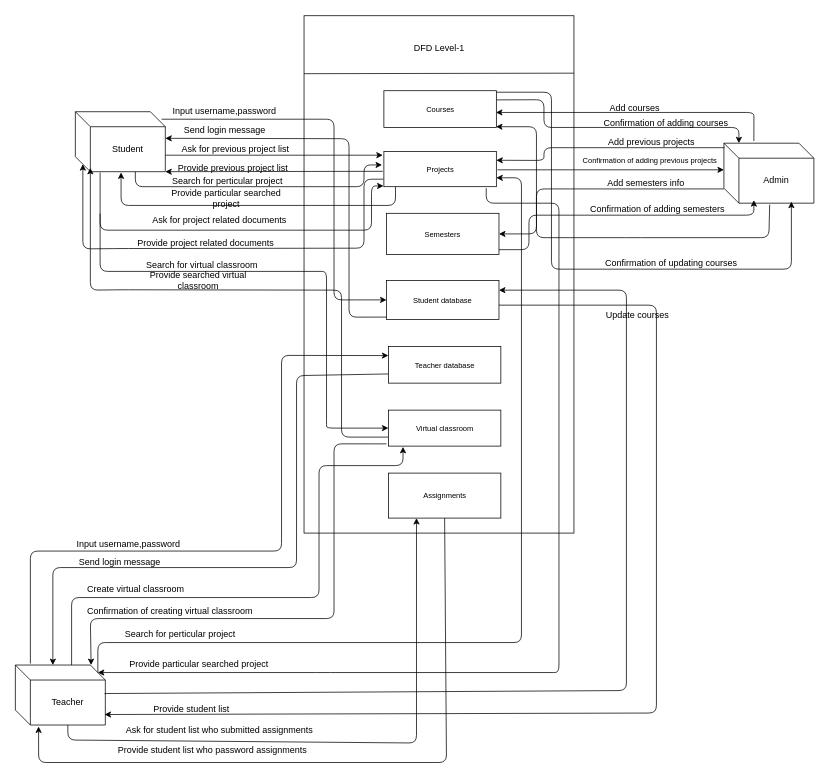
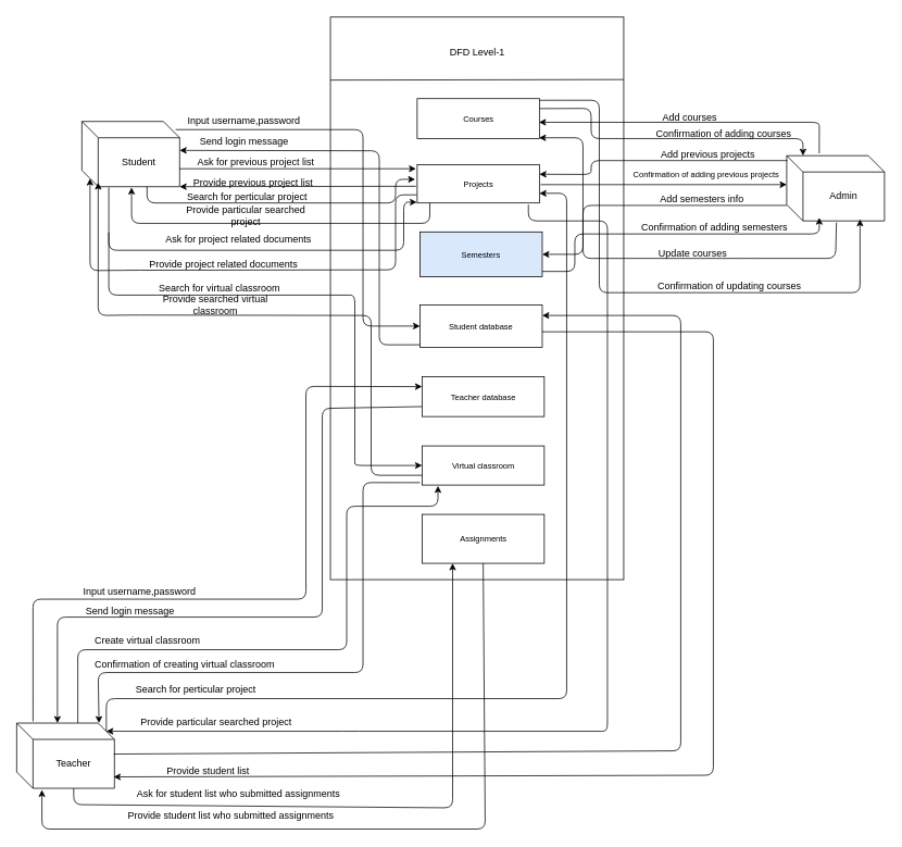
  <mxCell id="0" />
  <mxCell id="1" parent="0" />
  <mxCell id="2" value="" style="rounded=0;whiteSpace=wrap;html=1;" vertex="1" parent="1"><mxGeometry x="405" y="20" width="360" height="690" as="geometry" /></mxCell>
  <mxCell id="3" value="" style="endArrow=none;html=1;exitX=0;exitY=0.112;exitDx=0;exitDy=0;exitPerimeter=0;entryX=1;entryY=0.111;entryDx=0;entryDy=0;entryPerimeter=0;" edge="1" parent="1" source="2" target="2"><mxGeometry width="50" height="50" relative="1" as="geometry"><mxPoint x="535" y="150" as="sourcePoint" /><mxPoint x="765" y="146" as="targetPoint" /></mxGeometry></mxCell>
  <mxCell id="4" value="DFD Level-1" style="text;html=1;strokeColor=none;fillColor=none;align=center;verticalAlign=middle;whiteSpace=wrap;rounded=0;" vertex="1" parent="1"><mxGeometry x="502.5" y="53" width="165" height="20" as="geometry" /></mxCell>
  <mxCell id="5" value="Student" style="shape=cube;whiteSpace=wrap;html=1;boundedLbl=1;backgroundOutline=1;darkOpacity=0;darkOpacity2=0;" vertex="1" parent="1"><mxGeometry x="100" y="148" width="120" height="80" as="geometry" /></mxCell>
  <mxCell id="6" value="&lt;div&gt;Admin&lt;/div&gt;" style="shape=cube;whiteSpace=wrap;html=1;boundedLbl=1;backgroundOutline=1;darkOpacity=0;darkOpacity2=0;" vertex="1" parent="1"><mxGeometry x="965" y="190" width="120" height="80" as="geometry" /></mxCell>
  <mxCell id="7" value="Teacher" style="shape=cube;whiteSpace=wrap;html=1;boundedLbl=1;backgroundOutline=1;darkOpacity=0;darkOpacity2=0;" vertex="1" parent="1"><mxGeometry x="20" y="886" width="120" height="80" as="geometry" /></mxCell>
  <mxCell id="8" value="Input username,password" style="text;html=1;resizable=0;points=[];autosize=1;align=left;verticalAlign=top;spacingTop=-4;" vertex="1" parent="1"><mxGeometry x="228" y="138" width="150" height="20" as="geometry" /></mxCell>
  <mxCell id="9" value="" style="endArrow=classic;html=1;entryX=-0.004;entryY=0.29;entryDx=0;entryDy=0;entryPerimeter=0;exitX=0.03;exitY=0.941;exitDx=0;exitDy=0;exitPerimeter=0;" edge="1" parent="1" source="65"><mxGeometry width="50" height="50" relative="1" as="geometry"><mxPoint x="505" y="330" as="sourcePoint" /><mxPoint x="220" y="183.5" as="targetPoint" /><Array as="points"><mxPoint x="465" y="422" /><mxPoint x="465" y="184" /></Array></mxGeometry></mxCell>
  <mxCell id="10" value="Send login message" style="text;html=1;resizable=0;points=[];autosize=1;align=left;verticalAlign=top;spacingTop=-4;" vertex="1" parent="1"><mxGeometry x="243" y="163" width="120" height="20" as="geometry" /></mxCell>
  <mxCell id="11" value="" style="endArrow=classic;html=1;" edge="1" parent="1"><mxGeometry width="50" height="50" relative="1" as="geometry"><mxPoint x="180" y="228" as="sourcePoint" /><mxPoint x="509" y="219" as="targetPoint" /><Array as="points"><mxPoint x="180" y="248" /><mxPoint x="485" y="248" /><mxPoint x="485" y="219" /></Array></mxGeometry></mxCell>
  <mxCell id="12" value="" style="endArrow=classic;html=1;exitX=0.508;exitY=1.013;exitDx=0;exitDy=0;exitPerimeter=0;entryX=0.508;entryY=1.013;entryDx=0;entryDy=0;entryPerimeter=0;" edge="1" parent="1" target="5"><mxGeometry width="50" height="50" relative="1" as="geometry"><mxPoint x="527" y="248" as="sourcePoint" /><mxPoint x="180" y="253" as="targetPoint" /><Array as="points"><mxPoint x="527" y="273" /><mxPoint x="161" y="273" /></Array></mxGeometry></mxCell>
  <mxCell id="13" value="" style="endArrow=classic;html=1;exitX=0.275;exitY=1.013;exitDx=0;exitDy=0;exitPerimeter=0;entryX=-0.003;entryY=0.979;entryDx=0;entryDy=0;entryPerimeter=0;" edge="1" parent="1" source="5" target="63"><mxGeometry width="50" height="50" relative="1" as="geometry"><mxPoint x="140" y="306" as="sourcePoint" /><mxPoint x="553" y="249" as="targetPoint" /><Array as="points"><mxPoint x="133" y="306" /><mxPoint x="495" y="306" /><mxPoint x="495" y="247" /></Array></mxGeometry></mxCell>
  <mxCell id="14" value="" style="endArrow=classic;html=1;exitX=0.508;exitY=1.013;exitDx=0;exitDy=0;exitPerimeter=0;" edge="1" parent="1"><mxGeometry width="50" height="50" relative="1" as="geometry"><mxPoint x="511" y="238" as="sourcePoint" /><mxPoint x="110" y="218" as="targetPoint" /><Array as="points"><mxPoint x="485" y="238" /><mxPoint x="485" y="330" /><mxPoint x="161" y="330.5" /><mxPoint x="110" y="331" /></Array></mxGeometry></mxCell>
  <mxCell id="15" value="" style="endArrow=classic;html=1;exitX=0.275;exitY=1.013;exitDx=0;exitDy=0;exitPerimeter=0;entryX=0;entryY=0.5;entryDx=0;entryDy=0;" edge="1" parent="1" target="67"><mxGeometry width="50" height="50" relative="1" as="geometry"><mxPoint x="133" y="284" as="sourcePoint" /><mxPoint x="405" y="360.5" as="targetPoint" /><Array as="points"><mxPoint x="133" y="361" /><mxPoint x="415" y="361" /><mxPoint x="435" y="361" /><mxPoint x="435" y="560" /><mxPoint x="435" y="570" /></Array></mxGeometry></mxCell>
  <mxCell id="16" value="" style="endArrow=classic;html=1;exitX=0;exitY=0.75;exitDx=0;exitDy=0;" edge="1" parent="1" source="67"><mxGeometry width="50" height="50" relative="1" as="geometry"><mxPoint x="405" y="385.5" as="sourcePoint" /><mxPoint x="120" y="223" as="targetPoint" /><Array as="points"><mxPoint x="455" y="582" /><mxPoint x="455" y="386" /><mxPoint x="161" y="385.5" /><mxPoint x="120" y="386" /></Array></mxGeometry></mxCell>
  <mxCell id="17" value="" style="endArrow=classic;html=1;entryX=0;entryY=0.25;entryDx=0;entryDy=0;" edge="1" parent="1"><mxGeometry width="50" height="50" relative="1" as="geometry"><mxPoint x="220" y="206" as="sourcePoint" /><mxPoint x="510" y="206" as="targetPoint" /></mxGeometry></mxCell>
  <mxCell id="18" value="" style="endArrow=classic;html=1;exitX=1.033;exitY=0.725;exitDx=0;exitDy=0;exitPerimeter=0;" edge="1" parent="1"><mxGeometry width="50" height="50" relative="1" as="geometry"><mxPoint x="510" y="227.5" as="sourcePoint" /><mxPoint x="220" y="228" as="targetPoint" /></mxGeometry></mxCell>
  <mxCell id="19" value="Ask for previous project list" style="text;html=1;resizable=0;points=[];autosize=1;align=left;verticalAlign=top;spacingTop=-4;" vertex="1" parent="1"><mxGeometry x="240" y="188" width="150" height="20" as="geometry" /></mxCell>
  <mxCell id="20" value="Provide previous project list" style="text;html=1;resizable=0;points=[];autosize=1;align=left;verticalAlign=top;spacingTop=-4;" vertex="1" parent="1"><mxGeometry x="235" y="213" width="160" height="20" as="geometry" /></mxCell>
  <mxCell id="21" value="Search for perticular project " style="text;html=1;strokeColor=none;fillColor=none;align=center;verticalAlign=middle;whiteSpace=wrap;rounded=0;" vertex="1" parent="1"><mxGeometry x="228" y="231" width="150" height="20" as="geometry" /></mxCell>
  <mxCell id="22" value="Provide particular searched project" style="text;html=1;strokeColor=none;fillColor=none;align=center;verticalAlign=middle;whiteSpace=wrap;rounded=0;" vertex="1" parent="1"><mxGeometry x="208" y="254" width="187" height="20" as="geometry" /></mxCell>
  <mxCell id="23" value="Ask for project related documents" style="text;html=1;strokeColor=none;fillColor=none;align=center;verticalAlign=middle;whiteSpace=wrap;rounded=0;" vertex="1" parent="1"><mxGeometry x="200" y="283" width="185" height="20" as="geometry" /></mxCell>
  <mxCell id="24" value="Provide project related documents" style="text;html=1;strokeColor=none;fillColor=none;align=center;verticalAlign=middle;whiteSpace=wrap;rounded=0;" vertex="1" parent="1"><mxGeometry x="180" y="313" width="188" height="20" as="geometry" /></mxCell>
  <mxCell id="25" value="Search for virtual classroom" style="text;html=1;strokeColor=none;fillColor=none;align=center;verticalAlign=middle;whiteSpace=wrap;rounded=0;" vertex="1" parent="1"><mxGeometry x="175" y="343" width="188" height="20" as="geometry" /></mxCell>
  <mxCell id="26" value="Provide searched virtual classroom" style="text;html=1;strokeColor=none;fillColor=none;align=center;verticalAlign=middle;whiteSpace=wrap;rounded=0;" vertex="1" parent="1"><mxGeometry x="170" y="363" width="188" height="20" as="geometry" /></mxCell>
  <mxCell id="27" value="" style="endArrow=classic;html=1;exitX=0.008;exitY=0.075;exitDx=0;exitDy=0;exitPerimeter=0;entryX=1;entryY=0.25;entryDx=0;entryDy=0;" edge="1" parent="1" source="6" target="63"><mxGeometry width="50" height="50" relative="1" as="geometry"><mxPoint x="925" y="206" as="sourcePoint" /><mxPoint x="768" y="196" as="targetPoint" /><Array as="points"><mxPoint x="725" y="196" /><mxPoint x="725" y="213" /></Array></mxGeometry></mxCell>
  <mxCell id="28" value="" style="endArrow=classic;html=1;exitX=0.008;exitY=0.075;exitDx=0;exitDy=0;exitPerimeter=0;" edge="1" parent="1"><mxGeometry width="50" height="50" relative="1" as="geometry"><mxPoint x="663" y="225.5" as="sourcePoint" /><mxPoint x="965" y="225.5" as="targetPoint" /></mxGeometry></mxCell>
  <mxCell id="29" value="" style="endArrow=classic;html=1;exitX=0.008;exitY=0.075;exitDx=0;exitDy=0;exitPerimeter=0;entryX=1;entryY=0.5;entryDx=0;entryDy=0;" edge="1" parent="1" target="64"><mxGeometry width="50" height="50" relative="1" as="geometry"><mxPoint x="965" y="251" as="sourcePoint" /><mxPoint x="767" y="251" as="targetPoint" /><Array as="points"><mxPoint x="715" y="251" /><mxPoint x="715" y="311" /></Array></mxGeometry></mxCell>
  <mxCell id="30" value="" style="endArrow=classic;html=1;exitX=1;exitY=0.882;exitDx=0;exitDy=0;exitPerimeter=0;" edge="1" parent="1" source="64"><mxGeometry width="50" height="50" relative="1" as="geometry"><mxPoint x="766" y="286" as="sourcePoint" /><mxPoint x="1005" y="266" as="targetPoint" /><Array as="points"><mxPoint x="705" y="332" /><mxPoint x="705" y="286" /><mxPoint x="845" y="286" /><mxPoint x="915" y="286" /><mxPoint x="1005" y="286" /></Array></mxGeometry></mxCell>
  <mxCell id="31" value="" style="endArrow=classic;html=1;entryX=0.997;entryY=0.98;entryDx=0;entryDy=0;entryPerimeter=0;" edge="1" parent="1" target="62"><mxGeometry width="50" height="50" relative="1" as="geometry"><mxPoint x="1026" y="272" as="sourcePoint" /><mxPoint x="765" y="316" as="targetPoint" /><Array as="points"><mxPoint x="1025" y="316" /><mxPoint x="914" y="316" /><mxPoint x="844" y="316" /><mxPoint x="715" y="316" /><mxPoint x="715" y="168" /></Array></mxGeometry></mxCell>
  <mxCell id="32" value="" style="endArrow=classic;html=1;entryX=1;entryY=0.007;entryDx=0;entryDy=0;entryPerimeter=0;exitX=0.333;exitY=-0.037;exitDx=0;exitDy=0;exitPerimeter=0;" edge="1" parent="1" source="6"><mxGeometry width="50" height="50" relative="1" as="geometry"><mxPoint x="995" y="166" as="sourcePoint" /><mxPoint x="661" y="149" as="targetPoint" /><Array as="points"><mxPoint x="1005" y="166" /><mxPoint x="1005" y="149" /></Array></mxGeometry></mxCell>
  <mxCell id="33" value="" style="endArrow=classic;html=1;exitX=0.99;exitY=0.041;exitDx=0;exitDy=0;exitPerimeter=0;" edge="1" parent="1" source="62"><mxGeometry width="50" height="50" relative="1" as="geometry"><mxPoint x="765" y="358" as="sourcePoint" /><mxPoint x="1055" y="268" as="targetPoint" /><Array as="points"><mxPoint x="735" y="122" /><mxPoint x="735" y="358" /><mxPoint x="844" y="358" /><mxPoint x="914" y="358" /><mxPoint x="1055" y="358" /></Array></mxGeometry></mxCell>
  <mxCell id="34" value="" style="endArrow=classic;html=1;exitX=1;exitY=0.25;exitDx=0;exitDy=0;" edge="1" parent="1" source="62"><mxGeometry width="50" height="50" relative="1" as="geometry"><mxPoint x="765" y="169" as="sourcePoint" /><mxPoint x="985" y="190" as="targetPoint" /><Array as="points"><mxPoint x="725" y="132" /><mxPoint x="725" y="169" /><mxPoint x="875" y="169" /><mxPoint x="985" y="169" /></Array></mxGeometry></mxCell>
  <mxCell id="35" value="Add courses" style="text;html=1;resizable=0;points=[];autosize=1;align=left;verticalAlign=top;spacingTop=-4;" vertex="1" parent="1"><mxGeometry x="811" y="133" width="80" height="20" as="geometry" /></mxCell>
  <mxCell id="36" value="Confirmation of adding courses" style="text;html=1;" vertex="1" parent="1"><mxGeometry x="803" y="149" width="90" height="30" as="geometry" /></mxCell>
  <mxCell id="37" value="Add previous projects" style="text;html=1;" vertex="1" parent="1"><mxGeometry x="808.5" y="175" width="90" height="30" as="geometry" /></mxCell>
  <mxCell id="38" value="Confirmation of adding previous projects" style="text;html=1;fontSize=10;" vertex="1" parent="1"><mxGeometry x="775" y="201" width="90" height="30" as="geometry" /></mxCell>
  <mxCell id="39" value="Add semesters info" style="text;html=1;" vertex="1" parent="1"><mxGeometry x="807.5" y="230" width="90" height="30" as="geometry" /></mxCell>
  <mxCell id="40" value="Confirmation of updating courses" style="text;html=1;" vertex="1" parent="1"><mxGeometry x="804.5" y="336" width="90" height="30" as="geometry" /></mxCell>
- <mxCell id="41" value="Update courses" style="text;html=1;" vertex="1" parent="1"><mxGeometry x="806" y="406" width="90" height="30" as="geometry" /></mxCell>
+ <mxCell id="41" value="Update courses" style="text;html=1;" vertex="1" parent="1"><mxGeometry x="806" y="296" width="90" height="30" as="geometry" /></mxCell>
  <mxCell id="42" value="Confirmation of adding semesters" style="text;html=1;" vertex="1" parent="1"><mxGeometry x="785" y="264" width="90" height="30" as="geometry" /></mxCell>
  <mxCell id="43" value="" style="endArrow=classic;html=1;fontSize=10;exitX=0;exitY=0;exitDx=110;exitDy=10;exitPerimeter=0;entryX=1;entryY=0.25;entryDx=0;entryDy=0;" edge="1" parent="1" target="65"><mxGeometry width="50" height="50" relative="1" as="geometry"><mxPoint x="139" y="924" as="sourcePoint" /><mxPoint x="835" y="380" as="targetPoint" /><Array as="points"><mxPoint x="835" y="920" /><mxPoint x="835" y="386" /></Array></mxGeometry></mxCell>
  <mxCell id="44" value="" style="endArrow=classic;html=1;fontSize=10;entryX=0;entryY=0;entryDx=120;entryDy=50;entryPerimeter=0;" edge="1" parent="1"><mxGeometry width="50" height="50" relative="1" as="geometry"><mxPoint x="665" y="406" as="sourcePoint" /><mxPoint x="139" y="952" as="targetPoint" /><Array as="points"><mxPoint x="875" y="406" /><mxPoint x="875" y="950" /></Array></mxGeometry></mxCell>
  <mxCell id="45" value="" style="endArrow=classic;html=1;fontSize=10;entryX=0.13;entryY=1.021;entryDx=0;entryDy=0;entryPerimeter=0;" edge="1" parent="1" target="67"><mxGeometry width="50" height="50" relative="1" as="geometry"><mxPoint x="95" y="886" as="sourcePoint" /><mxPoint x="325" y="796" as="targetPoint" /><Array as="points"><mxPoint x="95" y="796" /><mxPoint x="425" y="796" /><mxPoint x="425" y="620" /><mxPoint x="537" y="620" /></Array></mxGeometry></mxCell>
  <mxCell id="46" value="" style="endArrow=classic;html=1;fontSize=10;entryX=0;entryY=0.971;entryDx=0;entryDy=0;entryPerimeter=0;exitX=-0.017;exitY=0.938;exitDx=0;exitDy=0;exitPerimeter=0;" edge="1" parent="1" source="67"><mxGeometry width="50" height="50" relative="1" as="geometry"><mxPoint x="325" y="824" as="sourcePoint" /><mxPoint x="121" y="886" as="targetPoint" /><Array as="points"><mxPoint x="445" y="591" /><mxPoint x="445" y="824" /><mxPoint x="120" y="824" /></Array></mxGeometry></mxCell>
  <mxCell id="47" value="" style="endArrow=classic;html=1;fontSize=10;entryX=1;entryY=0.75;entryDx=0;entryDy=0;" edge="1" parent="1" target="63"><mxGeometry width="50" height="50" relative="1" as="geometry"><mxPoint x="130" y="896" as="sourcePoint" /><mxPoint x="695" y="260" as="targetPoint" /><Array as="points"><mxPoint x="130" y="856" /><mxPoint x="695" y="856" /><mxPoint x="695" y="236" /></Array></mxGeometry></mxCell>
  <mxCell id="48" value="" style="endArrow=classic;html=1;fontSize=10;entryX=0;entryY=0;entryDx=110;entryDy=10;entryPerimeter=0;exitX=0.91;exitY=1.043;exitDx=0;exitDy=0;exitPerimeter=0;" edge="1" parent="1" source="63" target="7"><mxGeometry width="50" height="50" relative="1" as="geometry"><mxPoint x="755" y="340" as="sourcePoint" /><mxPoint x="140" y="926" as="targetPoint" /><Array as="points"><mxPoint x="648" y="270" /><mxPoint x="745" y="270" /><mxPoint x="745" y="896" /><mxPoint x="735" y="896" /><mxPoint x="430" y="896" /></Array></mxGeometry></mxCell>
  <mxCell id="49" value="" style="endArrow=classic;html=1;fontSize=10;exitX=0;exitY=0;exitDx=70;exitDy=80;exitPerimeter=0;entryX=0.25;entryY=1;entryDx=0;entryDy=0;" edge="1" parent="1" source="7" target="68"><mxGeometry width="50" height="50" relative="1" as="geometry"><mxPoint x="90" y="981" as="sourcePoint" /><mxPoint x="520" y="825" as="targetPoint" /><Array as="points"><mxPoint x="90" y="986" /><mxPoint x="555" y="990" /></Array></mxGeometry></mxCell>
  <mxCell id="50" value="" style="endArrow=classic;html=1;fontSize=10;exitX=0.5;exitY=1;exitDx=0;exitDy=0;entryX=0.258;entryY=1.025;entryDx=0;entryDy=0;entryPerimeter=0;" edge="1" parent="1" source="68" target="7"><mxGeometry width="50" height="50" relative="1" as="geometry"><mxPoint x="542" y="827" as="sourcePoint" /><mxPoint x="40" y="986" as="targetPoint" /><Array as="points"><mxPoint x="595" y="1016" /><mxPoint x="51" y="1016" /></Array></mxGeometry></mxCell>
  <mxCell id="51" value="" style="endArrow=classic;html=1;fontSize=10;entryX=0.021;entryY=0.805;entryDx=0;entryDy=0;entryPerimeter=0;exitX=0;exitY=0.75;exitDx=0;exitDy=0;" edge="1" parent="1" source="66"><mxGeometry width="50" height="50" relative="1" as="geometry"><mxPoint x="330" y="756" as="sourcePoint" /><mxPoint x="70" y="886" as="targetPoint" /><Array as="points"><mxPoint x="395" y="500" /><mxPoint x="395" y="756" /><mxPoint x="70" y="756" /></Array></mxGeometry></mxCell>
  <mxCell id="52" value="" style="endArrow=classic;html=1;fontSize=10;entryX=0;entryY=0.25;entryDx=0;entryDy=0;exitX=0.167;exitY=-0.025;exitDx=0;exitDy=0;exitPerimeter=0;" edge="1" parent="1" source="7" target="66"><mxGeometry width="50" height="50" relative="1" as="geometry"><mxPoint x="30" y="886" as="sourcePoint" /><mxPoint x="325" y="734" as="targetPoint" /><Array as="points"><mxPoint x="40" y="734" /><mxPoint x="375" y="734" /><mxPoint x="375" y="473" /></Array></mxGeometry></mxCell>
  <mxCell id="53" value="Input username,password" style="text;html=1;resizable=0;points=[];autosize=1;align=left;verticalAlign=top;spacingTop=-4;" vertex="1" parent="1"><mxGeometry x="100" y="715" width="150" height="20" as="geometry" /></mxCell>
  <mxCell id="54" value="Send login message" style="text;html=1;resizable=0;points=[];autosize=1;align=left;verticalAlign=top;spacingTop=-4;" vertex="1" parent="1"><mxGeometry x="103" y="739" width="120" height="20" as="geometry" /></mxCell>
  <mxCell id="55" value="Create virtual classroom" style="text;html=1;resizable=0;points=[];autosize=1;align=left;verticalAlign=top;spacingTop=-4;" vertex="1" parent="1"><mxGeometry x="114" y="775" width="140" height="20" as="geometry" /></mxCell>
  <mxCell id="56" value="Confirmation of creating virtual classroom" style="text;html=1;resizable=0;points=[];autosize=1;align=left;verticalAlign=top;spacingTop=-4;" vertex="1" parent="1"><mxGeometry x="114" y="805" width="230" height="20" as="geometry" /></mxCell>
  <mxCell id="57" value="Search for perticular project " style="text;html=1;strokeColor=none;fillColor=none;align=center;verticalAlign=middle;whiteSpace=wrap;rounded=0;" vertex="1" parent="1"><mxGeometry y="835" width="150" height="20" as="geometry" x="165" /></mxCell>
  <mxCell id="58" value="Provide particular searched project" style="text;html=1;strokeColor=none;fillColor=none;align=center;verticalAlign=middle;whiteSpace=wrap;rounded=0;" vertex="1" parent="1"><mxGeometry y="875" width="200" height="20" as="geometry" x="165" /></mxCell>
  <mxCell id="59" value="Provide student list" style="text;html=1;strokeColor=none;fillColor=none;align=center;verticalAlign=middle;whiteSpace=wrap;rounded=0;" vertex="1" parent="1"><mxGeometry x="180" y="935" width="150" height="20" as="geometry" /></mxCell>
  <mxCell id="60" value="Ask for student list who submitted assignments" style="text;html=1;strokeColor=none;fillColor=none;align=center;verticalAlign=middle;whiteSpace=wrap;rounded=0;" vertex="1" parent="1"><mxGeometry x="160" y="962.5" width="265" height="20" as="geometry" /></mxCell>
- <mxCell id="61" value="Provide student list who password assignments" style="text;html=1;strokeColor=none;fillColor=none;align=center;verticalAlign=middle;whiteSpace=wrap;rounded=0;" vertex="1" parent="1"><mxGeometry x="153" y="990" width="260" height="20" as="geometry" /></mxCell>
+ <mxCell id="61" value="Provide student list who submitted assignments" style="text;html=1;strokeColor=none;fillColor=none;align=center;verticalAlign=middle;whiteSpace=wrap;rounded=0;" vertex="1" parent="1"><mxGeometry x="153" y="990" width="260" height="20" as="geometry" /></mxCell>
  <mxCell id="62" value="Courses" style="rounded=0;whiteSpace=wrap;html=1;strokeColor=#000000;fillColor=#FFFFFF;fontSize=10;" vertex="1" parent="1"><mxGeometry x="511.5" y="120" width="150" height="49" as="geometry" /></mxCell>
  <mxCell id="63" value="Projects" style="rounded=0;whiteSpace=wrap;html=1;strokeColor=#000000;fillColor=#FFFFFF;fontSize=10;" vertex="1" parent="1"><mxGeometry x="511.5" y="201" width="150" height="47" as="geometry" /></mxCell>
- <mxCell id="64" value="Semesters" style="rounded=0;whiteSpace=wrap;html=1;strokeColor=#000000;fillColor=#FFFFFF;fontSize=10;" vertex="1" parent="1"><mxGeometry x="515" y="283.5" width="150" height="55" as="geometry" /></mxCell>
+ <mxCell id="64" value="Semesters" style="rounded=0;whiteSpace=wrap;html=1;strokeColor=#000000;fillColor=#dae8fc;fontSize=10;" vertex="1" parent="1"><mxGeometry x="515" y="283.5" width="150" height="55" as="geometry" /></mxCell>
  <mxCell id="65" value="Student database" style="rounded=0;whiteSpace=wrap;html=1;strokeColor=#000000;fillColor=#FFFFFF;fontSize=10;" vertex="1" parent="1"><mxGeometry x="515" y="373" width="150" height="52" as="geometry" /></mxCell>
  <mxCell id="66" value="Teacher database" style="rounded=0;whiteSpace=wrap;html=1;strokeColor=#000000;fillColor=#FFFFFF;fontSize=10;" vertex="1" parent="1"><mxGeometry x="517.5" y="461" width="150" height="49" as="geometry" /></mxCell>
  <mxCell id="67" value="Virtual classroom" style="rounded=0;whiteSpace=wrap;html=1;strokeColor=#000000;fillColor=#FFFFFF;fontSize=10;" vertex="1" parent="1"><mxGeometry x="517.5" y="546" width="150" height="48" as="geometry" /></mxCell>
  <mxCell id="68" value="Assignments" style="rounded=0;whiteSpace=wrap;html=1;strokeColor=#000000;fillColor=#FFFFFF;fontSize=10;" vertex="1" parent="1"><mxGeometry x="517.5" y="630" width="150" height="60" as="geometry" /></mxCell>
  <mxCell id="69" value="" style="endArrow=classic;html=1;fontSize=10;entryX=0;entryY=0.5;entryDx=0;entryDy=0;" edge="1" parent="1" target="65"><mxGeometry width="50" height="50" relative="1" as="geometry"><mxPoint x="215" y="158" as="sourcePoint" /><mxPoint x="465" y="260" as="targetPoint" /><Array as="points"><mxPoint x="445" y="158" /><mxPoint x="445" y="399" /><mxPoint x="465" y="399" /></Array></mxGeometry></mxCell>
